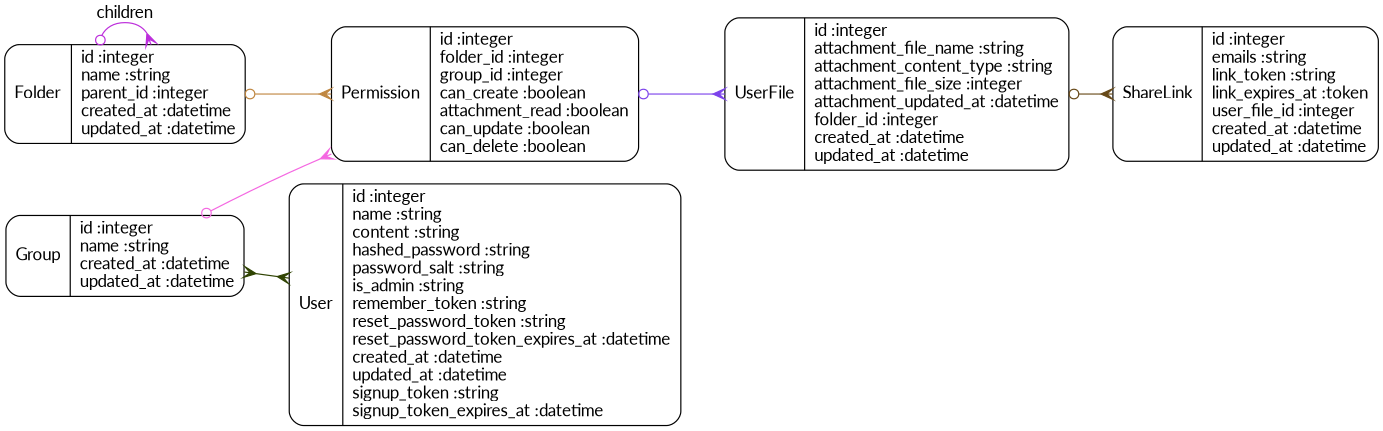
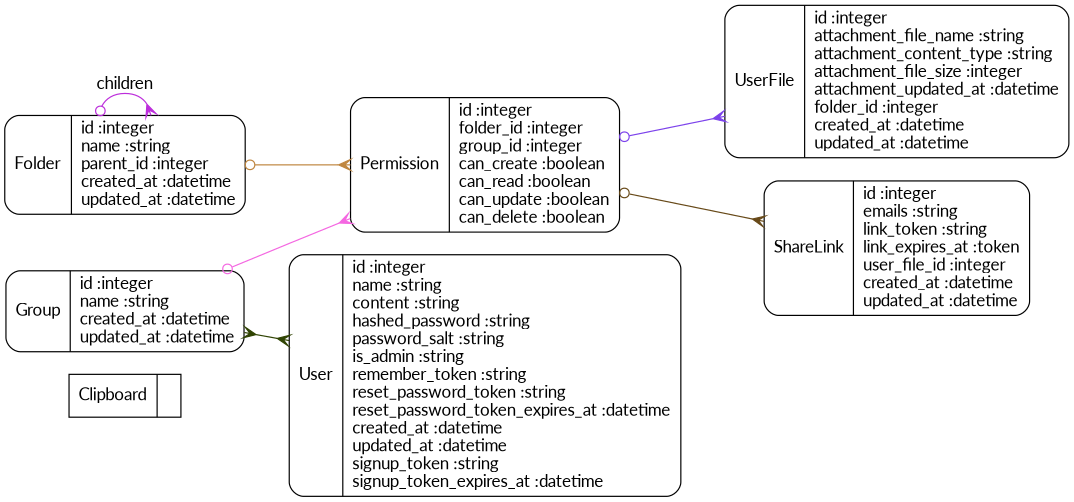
  digraph {
    fontname=Lato
    rankdir=LR
    splines=true
    node [fontname=Lato shape=Mrecord]
    edge [arrowhead=crow arrowtail=odot dir=both fontname=Lato]
+   n1 [label="{Clipboard|}" shape=record]
    n2 [label="{Folder|id :integer\lname :string\lparent_id :integer\lcreated_at :datetime\lupdated_at :datetime\l}"]
-   n3 [label="{Permission|id :integer\lfolder_id :integer\lgroup_id :integer\lcan_create :boolean\lattachment_read :boolean\lcan_update :boolean\lcan_delete :boolean\l}"]
+   n3 [label="{Permission|id :integer\lfolder_id :integer\lgroup_id :integer\lcan_create :boolean\lcan_read :boolean\lcan_update :boolean\lcan_delete :boolean\l}"]
    n4 [label="{UserFile|id :integer\lattachment_file_name :string\lattachment_content_type :string\lattachment_file_size :integer\lattachment_updated_at :datetime\lfolder_id :integer\lcreated_at :datetime\lupdated_at :datetime\l}"]
    n5 [label="{ShareLink|id :integer\lemails :string\llink_token :string\llink_expires_at :token\luser_file_id :integer\lcreated_at :datetime\lupdated_at :datetime\l}"]
    n6 [label="{Group|id :integer\lname :string\lcreated_at :datetime\lupdated_at :datetime\l}"]
    n7 [label="{User|id :integer\lname :string\lcontent :string\lhashed_password :string\lpassword_salt :string\lis_admin :string\lremember_token :string\lreset_password_token :string\lreset_password_token_expires_at :datetime\lcreated_at :datetime\lupdated_at :datetime\lsignup_token :string\lsignup_token_expires_at :datetime\l}"]
    n2 -> n2 [color="#BC2DDB" label=children]
    n2 -> n3 [color="#BF8640"]
    n3 -> n4 [color="#7C42EB"]
-   n4 -> n5 [color="#674918"]
+   n3 -> n5 [color="#674918"]
    n6 -> n3 [color="#F467E1"]
    n6 -> n7 [arrowtail=crow color="#2F4302"]
  }
